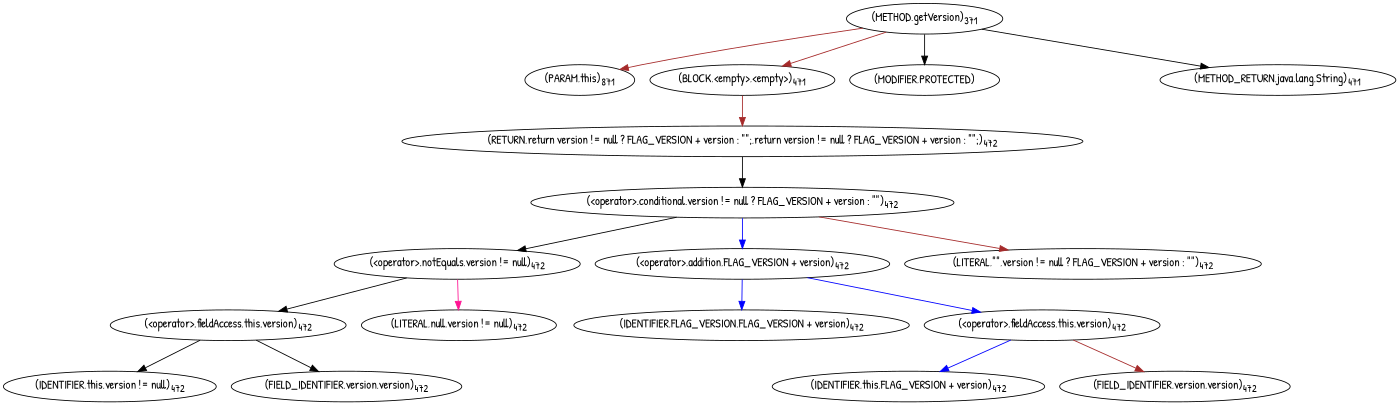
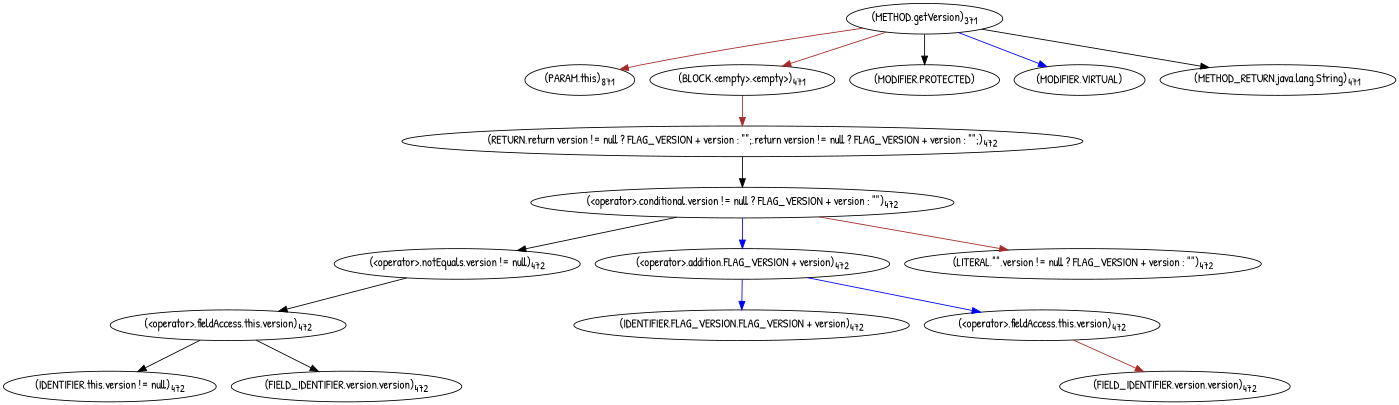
  digraph {
    fontname="Patrick Hand"
    node [fontname="Patrick Hand"]
    edge [color=black fontname="Patrick Hand"]
    n1 [label=<(METHOD,getVersion)<SUB>371</SUB>>]
    n2 [label=<(PARAM,this)<SUB>871</SUB>>]
    n3 [label=<(BLOCK,&lt;empty&gt;,&lt;empty&gt;)<SUB>471</SUB>>]
    n4 [label=<(MODIFIER,PROTECTED)>]
+   n5 [label=<(MODIFIER,VIRTUAL)>]
    n6 [label=<(METHOD_RETURN,java.lang.String)<SUB>471</SUB>>]
    n7 [label=<(RETURN,return version != null ? FLAG_VERSION + version : &quot;&quot;;,return version != null ? FLAG_VERSION + version : &quot;&quot;;)<SUB>472</SUB>>]
    n8 [label=<(&lt;operator&gt;.conditional,version != null ? FLAG_VERSION + version : &quot;&quot;)<SUB>472</SUB>>]
    n9 [label=<(&lt;operator&gt;.notEquals,version != null)<SUB>472</SUB>>]
    n10 [label=<(&lt;operator&gt;.addition,FLAG_VERSION + version)<SUB>472</SUB>>]
    n11 [label=<(LITERAL,&quot;&quot;,version != null ? FLAG_VERSION + version : &quot;&quot;)<SUB>472</SUB>>]
    n12 [label=<(&lt;operator&gt;.fieldAccess,this.version)<SUB>472</SUB>>]
-   n13 [label=<(LITERAL,null,version != null)<SUB>472</SUB>>]
    n14 [label=<(IDENTIFIER,FLAG_VERSION,FLAG_VERSION + version)<SUB>472</SUB>>]
    n15 [label=<(&lt;operator&gt;.fieldAccess,this.version)<SUB>472</SUB>>]
    n16 [label=<(IDENTIFIER,this,version != null)<SUB>472</SUB>>]
    n17 [label=<(FIELD_IDENTIFIER,version,version)<SUB>472</SUB>>]
-   n18 [label=<(IDENTIFIER,this,FLAG_VERSION + version)<SUB>472</SUB>>]
    n19 [label=<(FIELD_IDENTIFIER,version,version)<SUB>472</SUB>>]
    n1 -> n2 [color=brown]
    n1 -> n3 [color=brown]
    n1 -> n4
+   n1 -> n5 [color=blue]
    n1 -> n6
    n3 -> n7 [color=brown]
    n7 -> n8
    n8 -> n9
    n8 -> n10 [color=blue]
    n8 -> n11 [color=brown]
    n9 -> n12
-   n9 -> n13 [color=deeppink]
    n10 -> n14 [color=blue]
    n10 -> n15 [color=blue]
    n12 -> n16
    n12 -> n17
-   n15 -> n18 [color=blue]
    n15 -> n19 [color=brown]
  }
